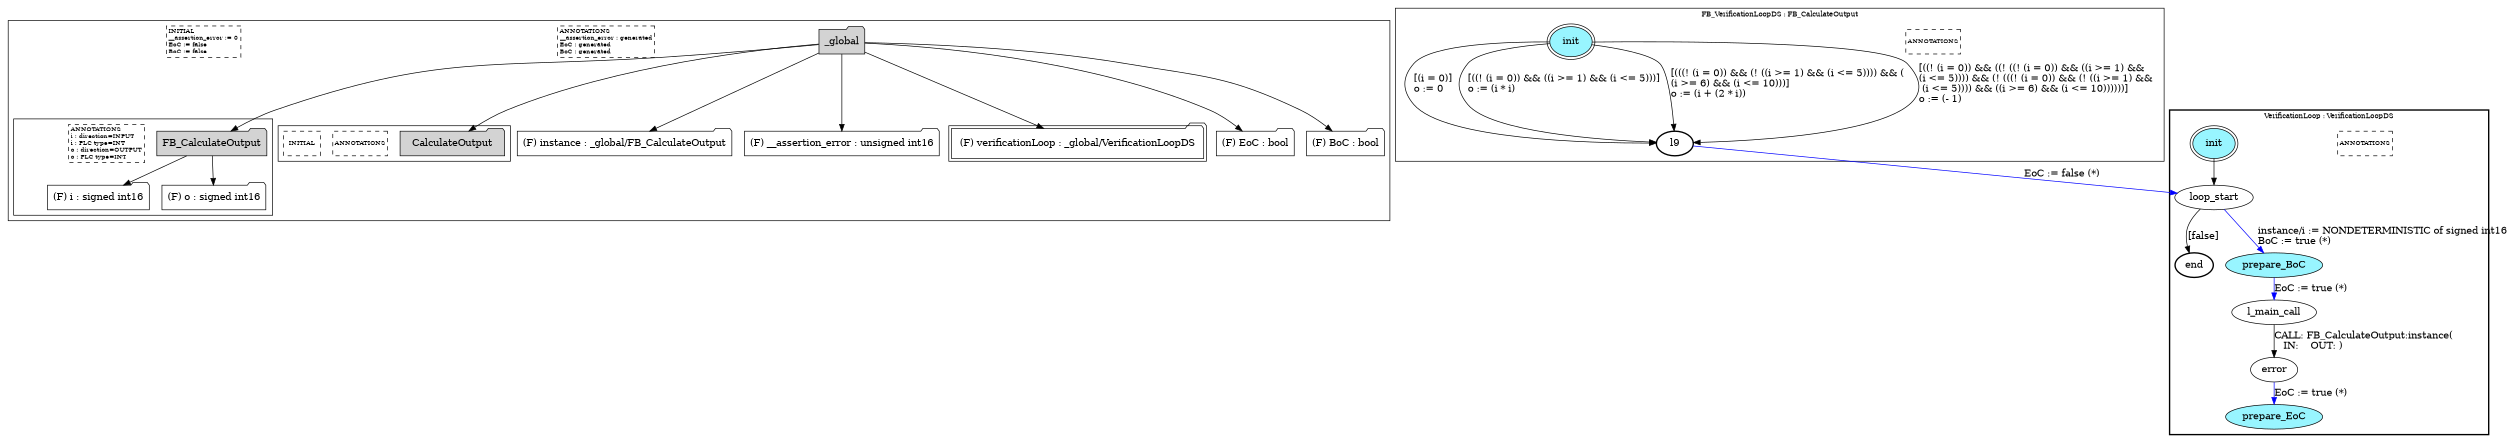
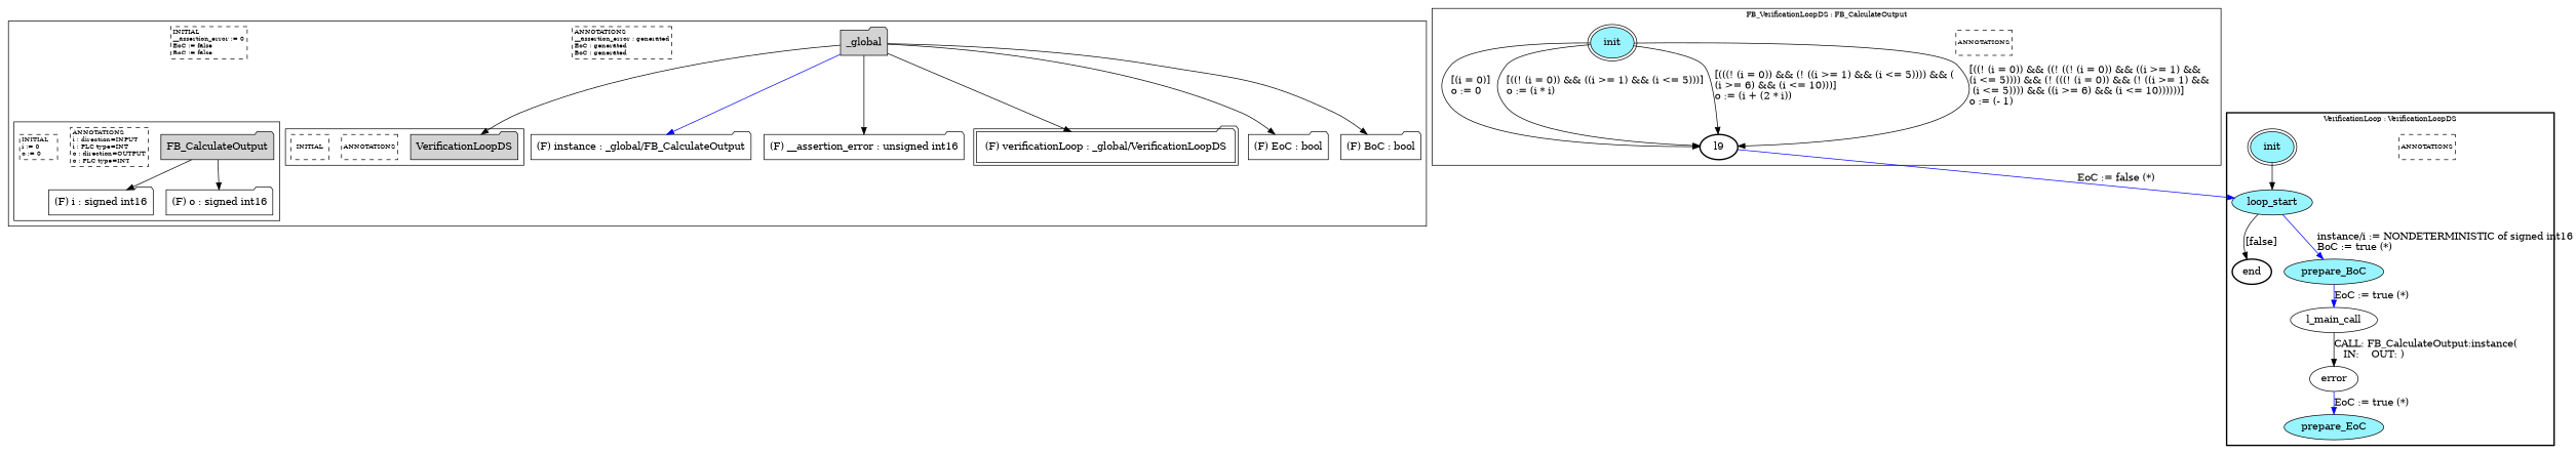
  digraph {
    node [shape=folder style=filled fillcolor=white]
    n1 [label=FB_CalculateOutput fillcolor=""]
    n2 [label="(F) i : signed int16"]
    n3 [label="(F) o : signed int16"]
    n4 [fontsize=9 label="ANNOTATIONS\li : direction=INPUT\li : PLC type=INT\lo : direction=OUTPUT\lo : PLC type=INT\l" margin="0.04,0.04" shape=rectangle style=dashed]
-   n6 [label=CalculateOutput fillcolor=""]
+   n5 [fillcolor=lightyellow fontsize=9 label="INITIAL\li := 0\lo := 0\l" margin="0.04,0.04" shape=rectangle style=dashed]
+   n6 [label=VerificationLoopDS fillcolor=""]
    n7 [fontsize=9 label=ANNOTATIONS margin="0.04,0.04" shape=rectangle style=dashed]
    n8 [fillcolor=lightyellow fontsize=9 label=INITIAL margin="0.04,0.04" shape=rectangle style=dashed]
    n9 [label=_global fillcolor=""]
    n10 [label="(F) instance : _global/FB_CalculateOutput"]
    n11 [label="(F) __assertion_error : unsigned int16"]
    n12 [label="(F) verificationLoop : _global/VerificationLoopDS" peripheries=2]
    n13 [label="(F) EoC : bool"]
    n14 [label="(F) BoC : bool"]
    n15 [fontsize=9 label="ANNOTATIONS\l__assertion_error : generated\lEoC : generated\lBoC : generated\l" margin="0.04,0.04" shape=rectangle style=dashed]
    n16 [fillcolor=lightyellow fontsize=9 label="INITIAL\l__assertion_error := 0\lEoC := false\lBoC := false\l" margin="0.04,0.04" shape=rectangle style=dashed]
    n17 [fontsize=9 label=ANNOTATIONS margin="0.04,0.04" shape=rectangle style=dashed]
    n18 [color=black fillcolor=cadetblue1 label=init peripheries=2 shape=ellipse]
    n19 [color=black label=l9 shape=ellipse style=bold]
    n20 [fontsize=9 label=ANNOTATIONS margin="0.04,0.04" shape=rectangle style=dashed]
    n21 [color=black fillcolor=cadetblue1 label=init peripheries=2 shape=ellipse]
-   n22 [color=black label=loop_start shape=ellipse]
+   n22 [color=black fillcolor=cadetblue1 label=loop_start shape=ellipse]
    n23 [color=black fillcolor=cadetblue1 label=end shape=ellipse style=bold]
    n24 [color=black fillcolor=cadetblue1 label=prepare_BoC shape=ellipse]
    n25 [color=black label=l_main_call shape=ellipse]
    n26 [color=black label=error shape=ellipse]
    n27 [color=black fillcolor=cadetblue1 label=prepare_EoC shape=ellipse]
    subgraph cluster_1 {
      n9
      n10
      n11
      n12
      n13
      n14
      n15
      n16
      subgraph cluster_2 {
        n1
        n2
        n3
        n4
+       n5
      }
      subgraph cluster_3 {
        n6
        n7
        n8
      }
    }
    subgraph cluster_4 {
      color=black
      fontsize=10
      label="VerificationLoop : VerificationLoopDS"
      ranksep=0.4
      style=bold
      n20
      n21
      n22
      n23
      n24
      n25
      n26
      n27
    }
    subgraph cluster_5 {
      color=black
      fontsize=10
      label="FB_VerificationLoopDS : FB_CalculateOutput"
      ranksep=0.4
      n17
      n18
      n19
    }
    n1 -> n2
    n1 -> n3
-   n9 -> n1
    n9 -> n6
-   n9 -> n10
+   n9 -> n10 [color=blue]
    n9 -> n11
    n9 -> n12
    n9 -> n13
    n9 -> n14
    n18 -> n19 [color=black label="[(i = 0)]\lo := 0\l"]
    n18 -> n19 [color=black label="[((! (i = 0)) && ((i >= 1) && (i <= 5)))]\lo := (i * i)\l"]
    n18 -> n19 [color=black label="[(((! (i = 0)) && (! ((i >= 1) && (i <= 5)))) && (\l(i >= 6) && (i <= 10)))]\lo := (i + (2 * i))\l"]
    n18 -> n19 [color=black label="[((! (i = 0)) && ((! ((! (i = 0)) && ((i >= 1) && \l(i <= 5)))) && (! (((! (i = 0)) && (! ((i >= 1) &&\l (i <= 5)))) && ((i >= 6) && (i <= 10))))))]\lo := (- 1)\l"]
    n19 -> n22 [color=blue label="EoC := false (*)"]
    n21 -> n22 [color=black]
    n22 -> n23 [color=black label="[false]"]
    n22 -> n24 [color=blue label="instance/i := NONDETERMINISTIC of signed int16\lBoC := true (*)\l"]
    n24 -> n25 [color=blue label="EoC := true (*)"]
    n25 -> n26 [color=black label="CALL: FB_CalculateOutput:instance(\l   IN:    OUT: )\l"]
    n26 -> n27 [color=blue label="EoC := true (*)"]
  }
